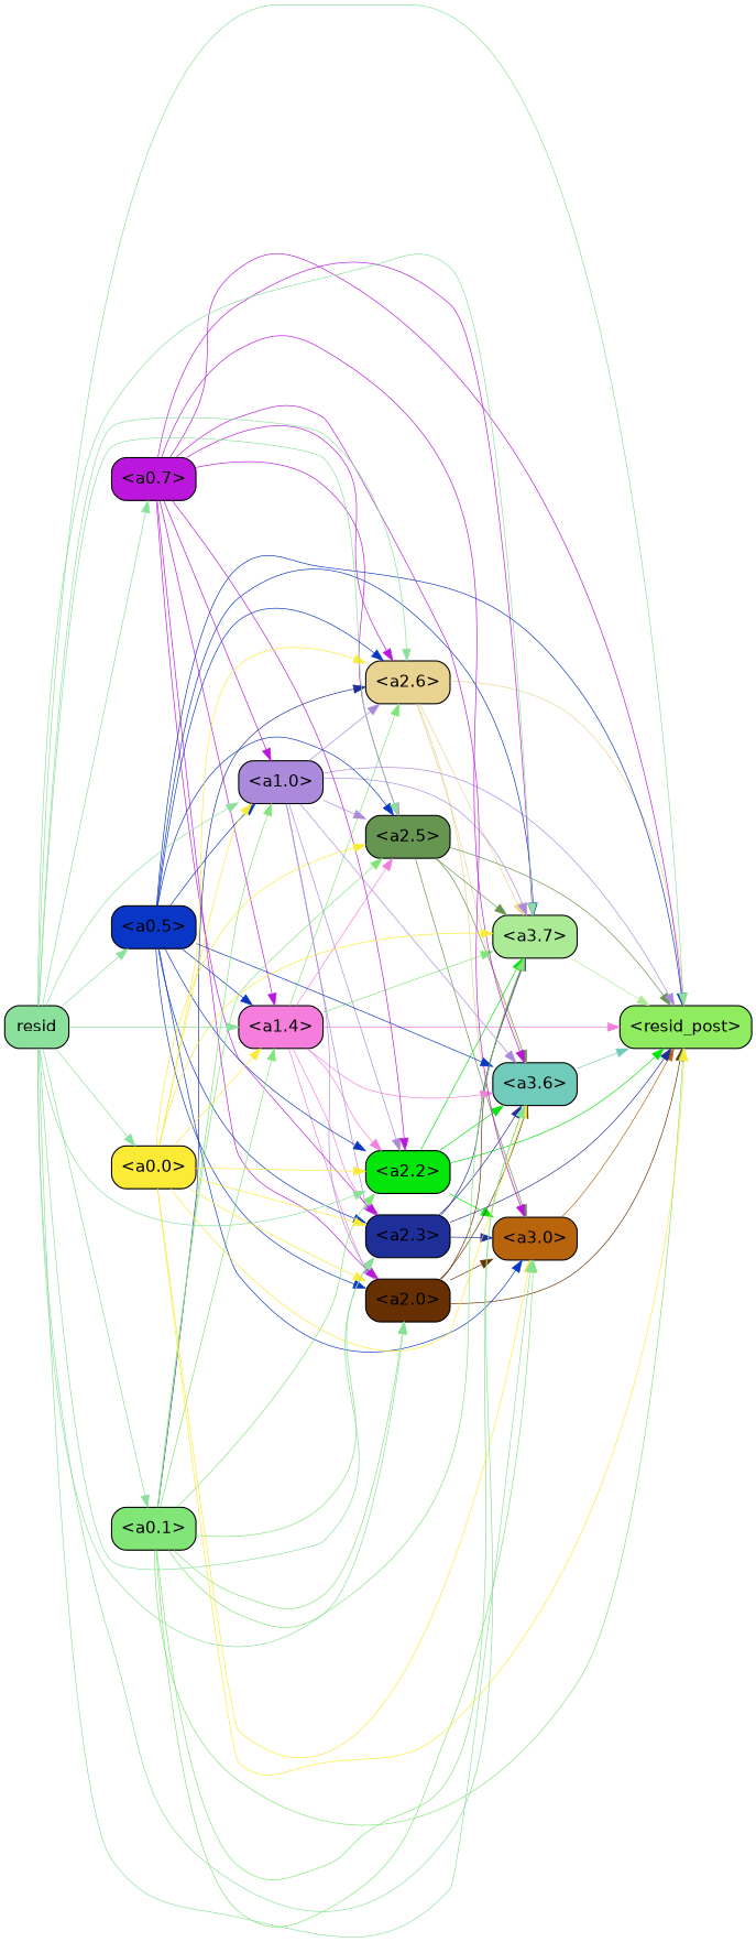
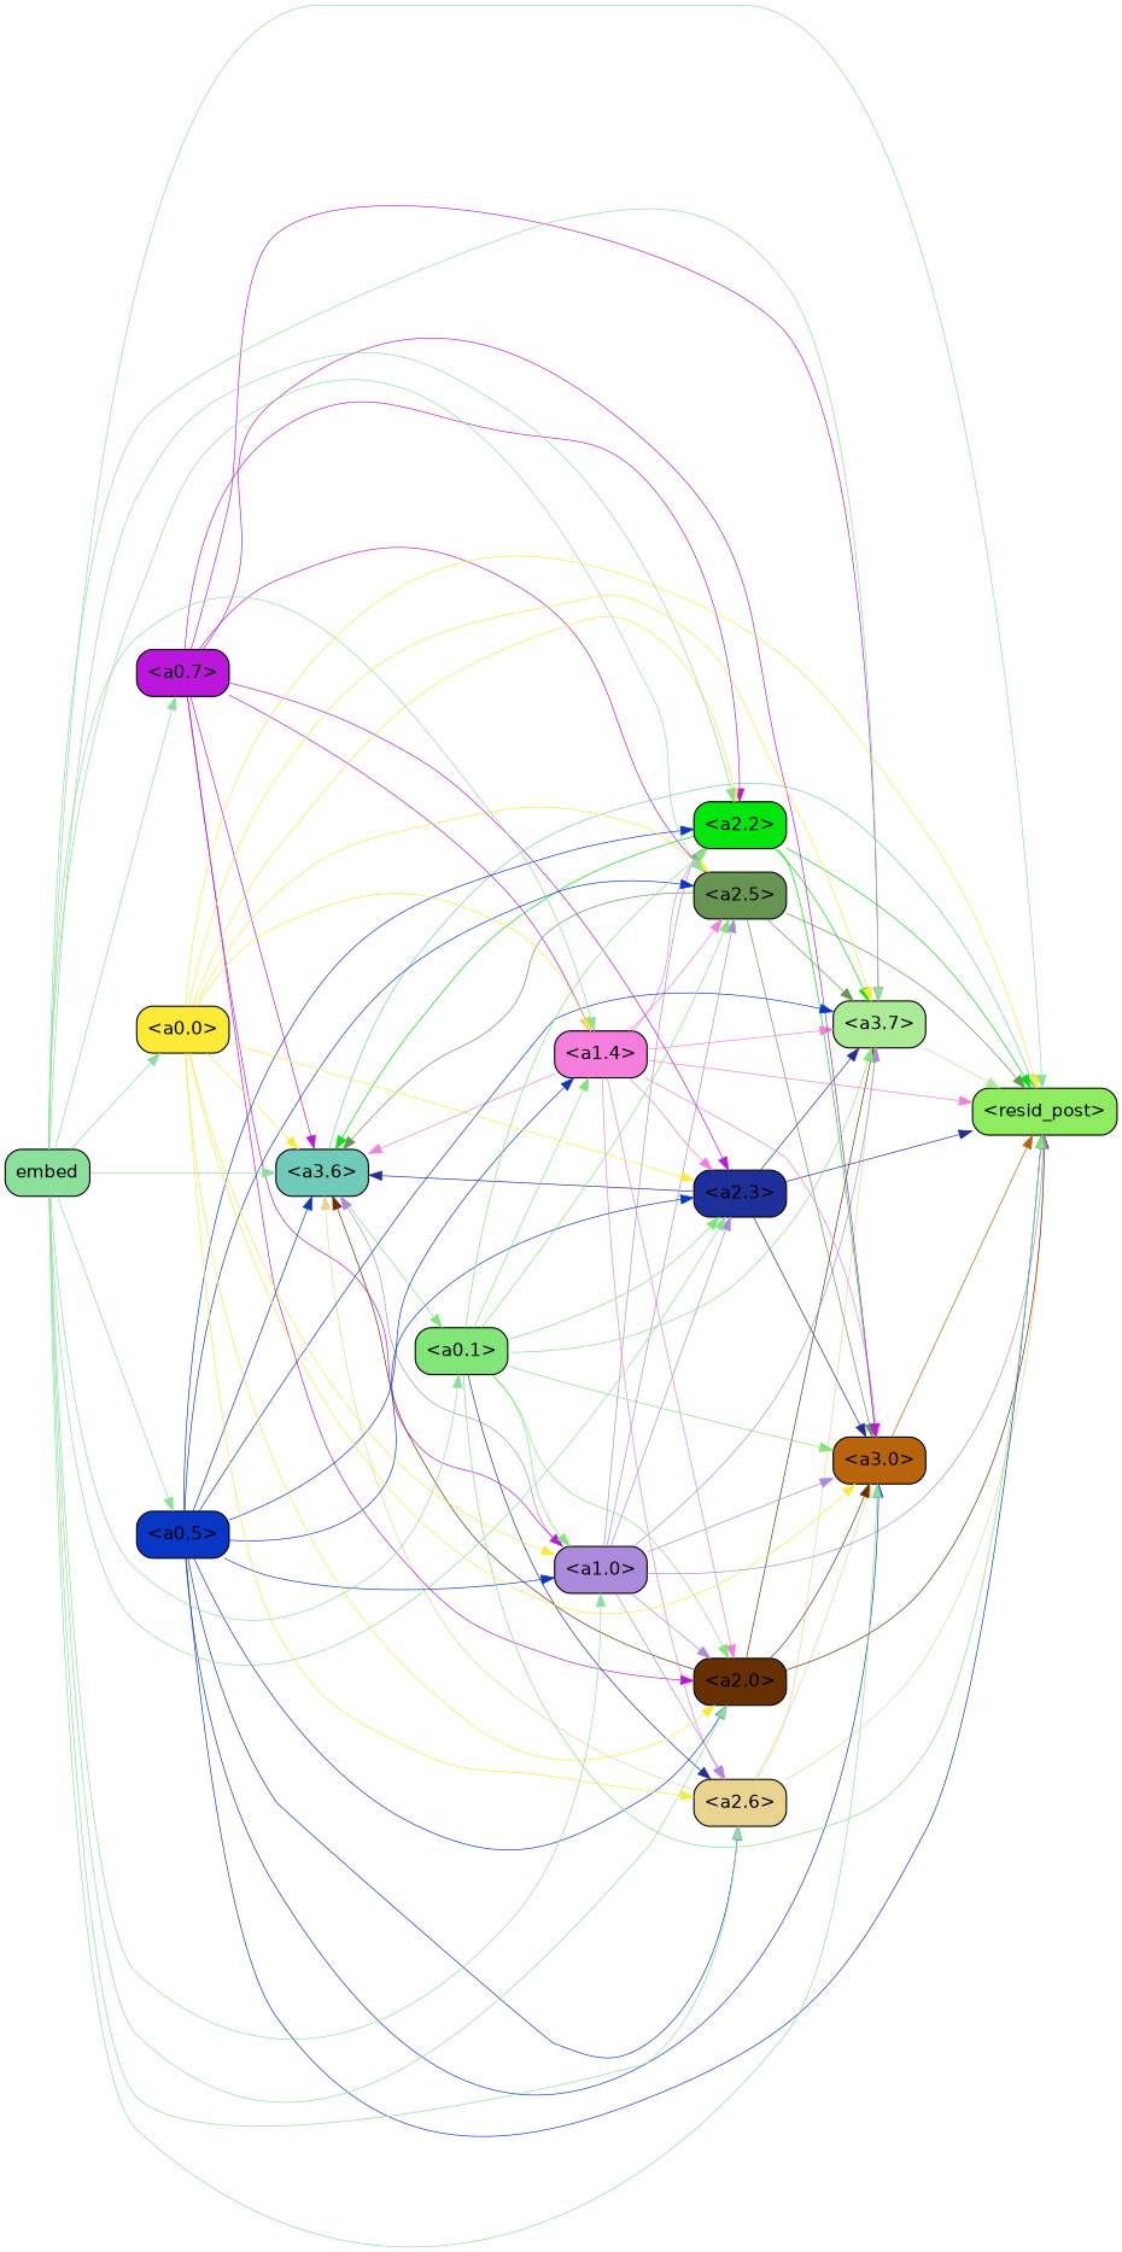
  strict digraph {
    rankdir=LR
    splines=true
    node [color=black fontname=Helvetica shape=box style="filled, rounded"]
    edge [color="#8be09c" penwidth=0.6]
    "<a3.7>" [fillcolor="#abeb96"]
    "<resid_post>" [fillcolor="#8feb5f"]
    "<a3.6>" [fillcolor="#71cbba"]
    "<a3.0>" [fillcolor="#b7640d"]
    "<a2.6>" [fillcolor="#e9d390"]
    "<a2.5>" [fillcolor="#669552"]
    "<a2.3>" [fillcolor="#1f2f9a"]
    "<a2.2>" [fillcolor="#03e50b"]
    "<a2.0>" [fillcolor="#673002"]
    "<a1.4>" [fillcolor="#f57ddb"]
    "<a1.0>" [fillcolor="#ab89db"]
    "<a0.7>" [fillcolor="#bb17dc"]
    "<a0.5>" [fillcolor="#0a36c6"]
    "<a0.1>" [fillcolor="#81e577"]
    "<a0.0>" [fillcolor="#fbea36"]
-   embed [fillcolor="#8be09c" label=resid]
+   embed [fillcolor="#8be09c"]
    "<a3.7>" -> "<resid_post>" [color="#abeb96"]
    "<a3.6>" -> "<resid_post>" [color="#71cbba"]
    "<a3.0>" -> "<resid_post>" [color="#b7640d"]
    "<a2.6>" -> "<a3.7>" [color="#e9d390"]
    "<a2.6>" -> "<resid_post>" [color="#e9d390"]
    "<a2.6>" -> "<a3.6>" [color="#e9d390"]
    "<a2.6>" -> "<a3.0>" [color="#e9d390"]
    "<a2.5>" -> "<a3.7>" [color="#669552"]
    "<a2.5>" -> "<resid_post>" [color="#669552"]
    "<a2.5>" -> "<a3.6>" [color="#669552"]
    "<a2.5>" -> "<a3.0>" [color="#669552"]
    "<a2.3>" -> "<a3.7>" [color="#1f2f9a"]
    "<a2.3>" -> "<resid_post>" [color="#1f2f9a"]
    "<a2.3>" -> "<a3.6>" [color="#1f2f9a"]
    "<a2.3>" -> "<a3.0>" [color="#1f2f9a"]
    "<a2.2>" -> "<a3.7>" [color="#03e50b"]
    "<a2.2>" -> "<resid_post>" [color="#03e50b"]
    "<a2.2>" -> "<a3.6>" [color="#03e50b"]
    "<a2.2>" -> "<a3.0>" [color="#03e50b"]
    "<a2.0>" -> "<a3.7>" [color="#673002"]
    "<a2.0>" -> "<resid_post>" [color="#673002"]
    "<a2.0>" -> "<a3.6>" [color="#673002"]
    "<a2.0>" -> "<a3.0>" [color="#673002"]
-   "<a1.4>" -> "<a3.7>" [color="#81e577"]
+   "<a1.4>" -> "<a3.7>" [color="#f57ddb"]
    "<a1.4>" -> "<resid_post>" [color="#f57ddb"]
    "<a1.4>" -> "<a3.6>" [color="#f57ddb"]
-   "<a1.4>" -> "<a2.6>" [color="#81e577"]
+   "<a1.4>" -> "<a3.0>" [color="#f57ddb"]
+   "<a1.4>" -> "<a2.6>" [color="#f57ddb"]
    "<a1.4>" -> "<a2.5>" [color="#f57ddb"]
    "<a1.4>" -> "<a2.3>" [color="#f57ddb"]
    "<a1.4>" -> "<a2.2>" [color="#f57ddb"]
    "<a1.4>" -> "<a2.0>" [color="#f57ddb"]
    "<a1.0>" -> "<a3.7>" [color="#ab89db"]
    "<a1.0>" -> "<resid_post>" [color="#ab89db"]
    "<a1.0>" -> "<a3.6>" [color="#ab89db"]
+   "<a1.0>" -> "<a3.0>" [color="#ab89db"]
    "<a1.0>" -> "<a2.6>" [color="#ab89db"]
    "<a1.0>" -> "<a2.5>" [color="#ab89db"]
    "<a1.0>" -> "<a2.3>" [color="#ab89db"]
    "<a1.0>" -> "<a2.2>" [color="#ab89db"]
    "<a1.0>" -> "<a2.0>" [color="#ab89db"]
    "<a0.7>" -> "<a3.7>" [color="#bb17dc"]
-   "<a0.7>" -> "<resid_post>" [color="#bb17dc"]
    "<a0.7>" -> "<a3.6>" [color="#bb17dc"]
    "<a0.7>" -> "<a3.0>" [color="#bb17dc"]
-   "<a0.7>" -> "<a2.6>" [color="#bb17dc"]
    "<a0.7>" -> "<a2.5>" [color="#bb17dc"]
    "<a0.7>" -> "<a2.3>" [color="#bb17dc"]
    "<a0.7>" -> "<a2.2>" [color="#bb17dc"]
    "<a0.7>" -> "<a2.0>" [color="#bb17dc"]
    "<a0.7>" -> "<a1.4>" [color="#bb17dc"]
    "<a0.7>" -> "<a1.0>" [color="#bb17dc"]
    "<a0.5>" -> "<a3.7>" [color="#0a36c6"]
    "<a0.5>" -> "<resid_post>" [color="#0a36c6"]
    "<a0.5>" -> "<a3.6>" [color="#0a36c6"]
    "<a0.5>" -> "<a3.0>" [color="#0a36c6"]
    "<a0.5>" -> "<a2.6>" [color="#0a36c6"]
    "<a0.5>" -> "<a2.5>" [color="#0a36c6"]
    "<a0.5>" -> "<a2.3>" [color="#0a36c6"]
    "<a0.5>" -> "<a2.2>" [color="#0a36c6"]
    "<a0.5>" -> "<a2.0>" [color="#0a36c6"]
    "<a0.5>" -> "<a1.4>" [color="#0a36c6"]
    "<a0.5>" -> "<a1.0>" [color="#0a36c6"]
    "<a0.1>" -> "<a3.7>" [color="#81e577"]
    "<a0.1>" -> "<resid_post>" [color="#81e577"]
-   "<a0.1>" -> "<a3.6>" [color="#81e577"]
+   "<a3.6>" -> "<a0.1>" [color="#81e577"]
    "<a0.1>" -> "<a3.0>" [color="#81e577"]
    "<a0.1>" -> "<a2.6>" [color="#1f2f9a"]
    "<a0.1>" -> "<a2.5>" [color="#81e577"]
    "<a0.1>" -> "<a2.3>" [color="#81e577"]
    "<a0.1>" -> "<a2.2>" [color="#81e577"]
    "<a0.1>" -> "<a2.0>" [color="#81e577"]
    "<a0.1>" -> "<a1.4>" [color="#81e577"]
    "<a0.1>" -> "<a1.0>" [color="#81e577"]
    "<a0.0>" -> "<a3.7>" [color="#fbea36"]
    "<a0.0>" -> "<resid_post>" [color="#fbea36"]
    "<a0.0>" -> "<a3.6>" [color="#fbea36"]
    "<a0.0>" -> "<a3.0>" [color="#fbea36"]
    "<a0.0>" -> "<a2.6>" [color="#fbea36"]
    "<a0.0>" -> "<a2.5>" [color="#fbea36"]
    "<a0.0>" -> "<a2.3>" [color="#fbea36"]
    "<a0.0>" -> "<a2.2>" [color="#fbea36"]
    "<a0.0>" -> "<a2.0>" [color="#fbea36"]
    "<a0.0>" -> "<a1.4>" [color="#fbea36"]
    "<a0.0>" -> "<a1.0>" [color="#fbea36"]
    embed -> "<a3.7>"
    embed -> "<resid_post>"
    embed -> "<a3.6>"
    embed -> "<a3.0>"
    embed -> "<a2.6>"
    embed -> "<a2.5>"
    embed -> "<a2.3>"
    embed -> "<a2.2>"
    embed -> "<a2.0>"
    embed -> "<a1.4>"
    embed -> "<a1.0>"
    embed -> "<a0.7>"
    embed -> "<a0.5>"
    embed -> "<a0.1>"
    embed -> "<a0.0>"
  }
